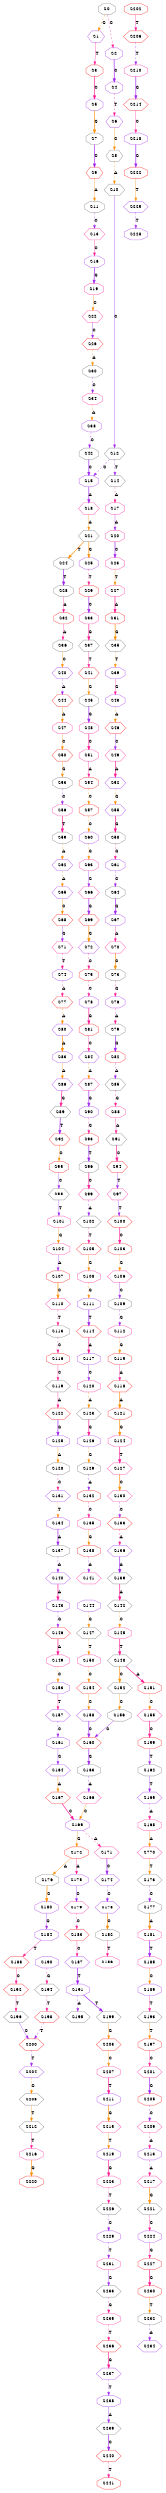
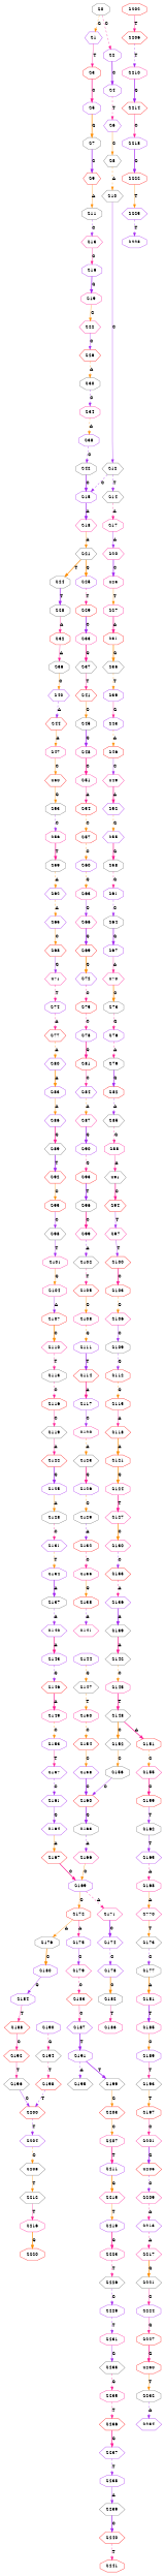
  strict digraph {
    node [color=purple shape=octagon]
    edge [color=deeppink style=dashed]
    S0 [color=gray40]
    S1 [shape=hexagon]
    S2
    S3 [color=red]
    S4
    S5
    S6 [shape=hexagon]
    S7 [color=gray40]
    S8 [color=gray40 shape=hexagon]
    S9 [color=red shape=hexagon]
    S10 [color=gray40 shape=hexagon]
    S11 [color=gray40]
    S12 [color=gray40 shape=hexagon]
    S13 [color=deeppink shape=hexagon]
    S14 [color=gray40 shape=hexagon]
    S15
    S16
    S17 [color=deeppink]
    S18 [color=deeppink shape=hexagon]
    S19 [color=deeppink]
-   S20 [color=deeppink]
+   S20 [color=deeppink shape=hexagon]
    S21 [color=gray40 shape=hexagon]
    S22 [color=deeppink shape=hexagon]
    S23 [color=deeppink]
    S24 [color=gray40]
    S25
    S26 [color=red shape=hexagon]
    S27 [color=deeppink]
    S28 [color=gray40]
    S29 [color=red]
    S30 [color=gray40]
    S31 [color=red]
    S32 [color=red]
    S33 [color=deeppink]
    S34 [color=deeppink]
    S35 [color=gray40 shape=hexagon]
    S36 [color=gray40]
    S37 [color=gray40 shape=hexagon]
    S38
    S39
    S40 [shape=hexagon]
    S41 [color=red shape=hexagon]
    S42 [color=gray40]
    S43
    S44 [color=red shape=hexagon]
    S45 [color=gray40]
-   S46 [color=red shape=hexagon]
+   S46 [color=red]
    S47 [color=deeppink]
    S48 [color=deeppink]
    S49 [color=deeppink shape=hexagon]
    S50 [color=red shape=hexagon]
    S51 [color=deeppink]
    S52 [shape=hexagon]
    S53 [color=gray40]
    S54 [color=red]
    S55 [shape=hexagon]
    S56 [color=deeppink]
    S57 [color=red]
    S58 [color=gray40]
    S59 [color=gray40]
    S60
    S61
    S62 [shape=hexagon]
    S63 [color=deeppink]
    S64 [color=gray40]
    S65 [shape=hexagon]
    S66 [color=deeppink shape=hexagon]
    S67
    S68 [color=red shape=hexagon]
    S69 [color=red shape=hexagon]
    S70 [color=deeppink shape=hexagon]
    S71 [color=deeppink shape=hexagon]
    S72 [shape=hexagon]
    S73 [color=gray40]
    S74
    S75 [color=red]
    S76
    S77 [color=red shape=hexagon]
    S78
    S79 [color=gray40]
    S80 [shape=hexagon]
    S81 [color=red]
    S82 [color=red]
    S83
    S84 [shape=hexagon]
    S85 [color=gray40 shape=hexagon]
    S86 [shape=hexagon]
    S87 [color=deeppink shape=hexagon]
    S88 [color=deeppink]
    S89 [color=gray40 shape=hexagon]
    S90
    S91 [color=gray40 shape=hexagon]
    S92 [color=red shape=hexagon]
    S93 [color=red]
    S94 [color=red shape=hexagon]
    S95 [color=red]
    S96 [color=gray40]
    S97 [color=deeppink shape=hexagon]
    S98 [color=gray40 shape=hexagon]
    S99 [color=deeppink shape=hexagon]
    S100 [color=red shape=hexagon]
    S101 [color=deeppink]
    S102 [color=gray40 shape=hexagon]
    S103 [color=red]
    S104 [color=deeppink]
    S105 [color=red shape=hexagon]
    S106 [color=deeppink shape=hexagon]
    S107 [color=red]
    S108 [color=deeppink]
    S109 [color=gray40]
    S110 [color=deeppink shape=hexagon]
    S111
-   S112 [color=deeppink]
+   S112 [color=red]
    S113 [color=gray40]
    S114 [color=red shape=hexagon]
    S115 [color=red]
    S116 [color=red]
    S117
    S118 [color=red shape=hexagon]
    S119 [color=gray40 shape=hexagon]
    S120 [color=deeppink]
    S121 [color=red]
    S122 [color=red shape=hexagon]
    S123 [color=gray40 shape=hexagon]
    S124 [color=deeppink]
    S125
    S126
    S127 [color=deeppink shape=hexagon]
    S128 [color=gray40]
    S129 [color=gray40]
    S130 [color=deeppink shape=hexagon]
    S131 [shape=hexagon]
    S132 [color=red]
    S133 [color=red shape=hexagon]
    S134
    S135 [color=deeppink]
    S136 [shape=hexagon]
    S137 [color=gray40]
    S138 [color=red]
    S139 [color=gray40 shape=hexagon]
    S140 [shape=hexagon]
    S141 [color=deeppink shape=hexagon]
    S142 [color=gray40 shape=hexagon]
    S143
    S145 [color=deeppink]
    S146 [color=red shape=hexagon]
    S147 [color=gray40 shape=hexagon]
    S144
    S148 [color=gray40 shape=hexagon]
    S149 [color=deeppink]
    S150 [color=deeppink]
    S151 [color=red]
    S152 [color=gray40 shape=hexagon]
    S153
    S154 [color=red shape=hexagon]
    S155 [color=deeppink shape=hexagon]
    S156 [color=gray40]
    S157 [shape=hexagon]
    S158 [shape=hexagon]
    S159 [color=red]
    S160 [color=red shape=hexagon]
-   S161
+   S161 [shape=hexagon]
    S162 [color=gray40]
    S163 [color=gray40]
    S164 [shape=hexagon]
    S165 [shape=hexagon]
    S166 [color=deeppink shape=hexagon]
    S167 [color=red shape=hexagon]
    S168 [color=deeppink]
    S169
    n171 [color=deeppink label=S770 shape=hexagon]
    S171 [color=deeppink shape=hexagon]
    S172 [color=red]
    S173 [color=gray40 shape=hexagon]
    S174 [shape=hexagon]
    S175
    S176 [color=gray40]
    S177 [color=gray40]
    S178 [shape=hexagon]
    S179 [color=deeppink shape=hexagon]
    S180
    S181 [color=deeppink]
    S182 [color=gray40]
    S183 [color=red shape=hexagon]
    S184
    S185 [color=deeppink]
    S186 [color=deeppink]
    S187 [shape=hexagon]
    S188 [color=red shape=hexagon]
    S189
    S191
    S192 [color=red shape=hexagon]
    S193 [color=gray40 shape=hexagon]
    S194 [color=gray40 shape=hexagon]
    S190
    S195 [color=gray40 shape=hexagon]
    S199 [color=gray40 shape=hexagon]
    S196 [color=gray40 shape=hexagon]
    S197 [color=red]
    S198 [color=red shape=hexagon]
    S200 [color=red shape=hexagon]
    S201 [color=deeppink shape=hexagon]
    S203 [color=red shape=hexagon]
    S204 [shape=hexagon]
-   S205 [color=red]
+   S205 [color=red shape=hexagon]
    S202 [color=red]
    S206 [color=red shape=hexagon]
    S207 [color=deeppink]
    S208 [color=gray40 shape=hexagon]
    S209 [color=deeppink shape=hexagon]
    S210 [color=deeppink]
    S211
    S212 [color=gray40 shape=hexagon]
-   S213
+   S213 [shape=hexagon]
    S214 [color=red shape=hexagon]
    S215 [color=deeppink shape=hexagon]
    S216 [color=deeppink]
    S217 [color=deeppink shape=hexagon]
    S218
    S219
    S220 [color=red]
    S221 [color=gray40 shape=hexagon]
    S222 [color=red]
    S223 [color=deeppink]
    S224
    S225 [shape=hexagon]
    S226 [color=gray40 shape=hexagon]
    S227 [color=red]
    S228
    S229
    S230 [color=red]
    S231 [color=deeppink]
    S232 [color=gray40]
    S233 [color=gray40 shape=hexagon]
    S234 [shape=hexagon]
    S235 [color=deeppink]
    S236 [color=red shape=hexagon]
    S237 [shape=hexagon]
    S238
    S239 [color=gray40 shape=hexagon]
    S240 [color=red shape=hexagon]
    S241 [color=red]
    S0 -> S1 [color=darkorange label=G]
    S0 -> S2 [label=C]
    S1 -> S3 [label=T style=solid]
    S2 -> S4 [color=purple label=C style=bold]
    S3 -> S5 [label=C style=bold]
    S4 -> S6 [label=T]
    S5 -> S7 [color=darkorange label=G style=bold]
    S6 -> S8 [color=darkorange label=C style=solid]
    S7 -> S9 [color=purple label=C style=bold]
    S8 -> S10 [color=darkorange label=A]
    S9 -> S11 [color=darkorange label=A style=solid]
    S10 -> S12 [color=purple label=C style=solid]
    S11 -> S13 [color=purple label=C]
    S12 -> S14 [color=purple label=T]
    S12 -> S15 [color=purple label=C]
    S13 -> S16 [label=C style=solid]
    S14 -> S17 [label=A]
    S15 -> S18 [color=purple label=A style=bold]
    S16 -> S19 [color=purple label=G style=bold]
    S17 -> S20 [color=purple label=A style=solid]
    S18 -> S21 [color=darkorange label=A style=solid]
    S19 -> S22 [color=darkorange label=C style=solid]
    S20 -> S23 [color=purple label=C style=bold]
    S21 -> S24 [color=darkorange label=T style=bold]
    S21 -> S25 [color=darkorange label=G style=bold]
    S22 -> S26 [color=purple label=C style=solid]
    S23 -> S27 [color=darkorange label=T style=solid]
    S24 -> S28 [color=purple label=T style=bold]
    S25 -> S29 [label=T]
    S26 -> S30 [color=darkorange label=A]
    S27 -> S31 [label=A style=bold]
    S28 -> S32 [label=A style=solid]
    S29 -> S33 [color=purple label=C style=bold]
    S30 -> S34 [color=purple label=C]
    S31 -> S35 [color=darkorange label=G style=bold]
    S32 -> S36 [label=A style=solid]
    S33 -> S37 [label=G style=bold]
    S34 -> S38 [color=darkorange label=A]
    S35 -> S39 [color=darkorange label=T]
    S36 -> S40 [color=darkorange label=C style=solid]
    S37 -> S41 [label=T style=solid]
    S38 -> S42 [color=purple label=C]
    S39 -> S43 [label=G style=solid]
    S40 -> S44 [color=purple label=A]
    S41 -> S45 [color=darkorange label=G style=solid]
    S42 -> S15 [color=purple label=C style=bold]
    S43 -> S46 [color=darkorange label=A]
    S44 -> S47 [color=darkorange label=A style=solid]
    S45 -> S48 [color=purple label=G style=bold]
    S46 -> S49 [color=purple label=C style=solid]
    S47 -> S50 [color=darkorange label=C style=solid]
    S48 -> S51 [label=C style=bold]
    S49 -> S52 [label=A style=bold]
    S50 -> S53 [color=darkorange label=G style=solid]
    S51 -> S54 [label=A style=solid]
    S52 -> S55 [color=darkorange label=G]
    S53 -> S56 [color=purple label=C]
    S54 -> S57 [color=darkorange label=C]
    S55 -> S58 [label=G style=bold]
    S56 -> S59 [label=T style=bold]
    S57 -> S60 [color=darkorange label=C]
    S58 -> S61 [label=G]
    S59 -> S62 [color=darkorange label=A]
    S60 -> S63 [color=darkorange label=G]
    S61 -> S64 [color=purple label=C]
    S62 -> S65 [color=darkorange label=A]
    S63 -> S66 [color=purple label=G style=solid]
    S64 -> S67 [color=purple label=G style=bold]
    S65 -> S68 [color=darkorange label=C style=solid]
    S66 -> S69 [color=purple label=G style=bold]
    S67 -> S70 [label=A style=solid]
    S68 -> S71 [color=purple label=G style=solid]
    S69 -> S72 [color=darkorange label=G style=bold]
    S70 -> S73 [color=darkorange label=C style=bold]
    S71 -> S74 [label=T]
    S72 -> S75 [label=C]
    S73 -> S76 [label=G]
    S74 -> S77 [label=A]
    S75 -> S78 [label=C]
    S76 -> S79 [label=A]
    S77 -> S80 [color=darkorange label=A]
    S78 -> S81 [label=G style=bold]
    S79 -> S82 [color=purple label=G style=bold]
    S80 -> S83 [color=darkorange label=A style=bold]
    S81 -> S84 [label=C style=solid]
    S82 -> S85 [color=purple label=A]
    S83 -> S86 [color=darkorange label=A style=solid]
    S84 -> S87 [color=darkorange label=A]
    S85 -> S88 [label=G]
    S86 -> S89 [label=G style=bold]
    S87 -> S90 [color=purple label=G style=bold]
    S88 -> S91 [label=A style=solid]
    S89 -> S92 [color=purple label=T style=bold]
    S90 -> S93 [label=G]
    S91 -> S94 [label=C style=bold]
    S92 -> S95 [color=darkorange label=C style=solid]
    S93 -> S96 [color=purple label=T style=bold]
    S94 -> S97 [color=purple label=T style=solid]
    S95 -> S98 [color=purple label=C style=solid]
    S96 -> S99 [label=C style=bold]
    S97 -> S100 [color=purple label=T style=solid]
    S98 -> S101 [color=purple label=T style=solid]
    S99 -> S102 [color=purple label=A]
    S100 -> S103 [label=C style=bold]
    S101 -> S104 [color=darkorange label=G style=solid]
    S102 -> S105 [label=T]
    S103 -> S106 [color=darkorange label=G]
    S104 -> S107 [color=purple label=A style=solid]
    S105 -> S108 [color=darkorange label=G style=solid]
    S106 -> S109 [color=purple label=C style=solid]
    S107 -> S110 [color=darkorange label=C style=bold]
    S108 -> S111 [color=darkorange label=G]
    S109 -> S112 [color=purple label=G]
    S110 -> S113 [label=T]
    S111 -> S114 [color=purple label=T style=bold]
    S112 -> S115 [color=darkorange label=G]
    S113 -> S116 [label=C]
    S114 -> S117 [label=A style=bold]
    S115 -> S118 [label=A style=solid]
    S116 -> S119 [label=C style=solid]
    S117 -> S120 [color=purple label=C style=solid]
    S118 -> S121 [color=darkorange label=A style=bold]
    S119 -> S122 [label=A style=solid]
    S120 -> S123 [color=darkorange label=A]
    S121 -> S124 [color=darkorange label=G style=bold]
    S122 -> S125 [color=purple label=G style=bold]
    S123 -> S126 [label=G style=bold]
    S124 -> S127 [label=T style=bold]
    S125 -> S128 [color=darkorange label=A style=solid]
    S126 -> S129 [color=darkorange label=G]
    S127 -> S130 [color=darkorange label=C style=bold]
    S128 -> S131 [label=C]
    S129 -> S132 [color=purple label=A]
    S130 -> S133 [color=purple label=C]
    S131 -> S134 [color=darkorange label=T]
    S132 -> S135 [label=C]
    S133 -> S136 [label=A]
    S134 -> S137 [color=purple label=A style=bold]
    S135 -> S138 [color=darkorange label=G style=solid]
    S136 -> S139 [color=purple label=A style=bold]
    S137 -> S140 [color=purple label=A]
    S138 -> S141 [color=purple label=A]
    S139 -> S142 [label=A style=bold]
    S140 -> S143 [label=A style=bold]
    S142 -> S145 [color=darkorange label=C]
    S143 -> S146 [color=purple label=G]
    S145 -> S148 [label=T style=bold]
    S146 -> S149 [label=A style=bold]
    S147 -> S150 [color=darkorange label=T]
    S144 -> S147 [color=darkorange label=G]
    S148 -> S151 [label=A style=bold]
    S148 -> S152 [color=darkorange label=C style=bold]
    S149 -> S153 [color=darkorange label=C]
    S150 -> S154 [color=darkorange label=C]
    S151 -> S155 [color=darkorange label=C]
    S152 -> S156 [color=darkorange label=C style=solid]
    S153 -> S157 [label=T style=solid]
    S154 -> S158 [color=darkorange label=C style=solid]
    S155 -> S159 [label=C style=bold]
    S156 -> S160 [color=purple label=C style=solid]
    S157 -> S161 [color=purple label=C]
    S158 -> S160 [color=purple label=C style=bold]
    S159 -> S162 [color=purple label=T style=solid]
    S160 -> S163 [color=purple label=G style=bold]
    S161 -> S164 [color=purple label=G style=solid]
    S162 -> S165 [color=purple label=T style=solid]
    S163 -> S166 [color=purple label=A]
    S164 -> S167 [color=darkorange label=A style=solid]
    S165 -> S168 [label=A]
    S166 -> S169 [color=darkorange label=C style=solid]
    S167 -> S169 [label=C style=bold]
    S168 -> n171 [color=darkorange label=A style=solid]
    S169 -> S171 [label=A]
    S169 -> S172 [color=darkorange label=G style=solid]
    n171 -> S173 [color=darkorange label=T style=solid]
    S171 -> S174 [color=purple label=C style=bold]
    S172 -> S175 [label=A style=solid]
    S172 -> S176 [color=darkorange label=A style=solid]
    S173 -> S177 [color=purple label=C]
    S174 -> S178 [color=purple label=C]
    S175 -> S179 [color=purple label=C style=solid]
    S176 -> S180 [color=darkorange label=C style=bold]
    S177 -> S181 [color=darkorange label=A style=bold]
    S178 -> S182 [color=darkorange label=C style=bold]
    S179 -> S183 [label=C]
    S180 -> S184 [color=purple label=G style=solid]
    S181 -> S185 [color=purple label=T style=bold]
    S182 -> S186 [label=T style=solid]
    S183 -> S187 [label=C style=solid]
    S184 -> S188 [label=T style=solid]
    S185 -> S189 [color=darkorange label=C style=solid]
    S187 -> S191 [color=purple label=T style=bold]
    S188 -> S192 [label=C style=solid]
    S189 -> S193 [label=T style=solid]
    S191 -> S195 [color=purple label=A]
    S191 -> S199 [color=purple label=T style=bold]
    S192 -> S196 [label=T style=solid]
    S193 -> S197 [color=darkorange label=T style=solid]
    S194 -> S198 [label=T]
    S190 -> S194 [label=G]
    S199 -> S203 [color=darkorange label=G style=solid]
    S196 -> S200 [color=purple label=C style=solid]
    S197 -> S201 [label=C style=solid]
    S198 -> S200 [color=purple label=T]
    S200 -> S204 [color=purple label=T]
    S201 -> S205 [color=purple label=G style=bold]
    S203 -> S207 [color=darkorange label=C style=solid]
    S204 -> S208 [color=darkorange label=G]
    S205 -> S209 [color=purple label=C]
    S202 -> S206 [label=T style=solid]
    S206 -> S210 [color=purple label=T]
    S207 -> S211 [label=T style=bold]
    S208 -> S212 [color=darkorange label=T style=solid]
    S209 -> S213 [label=A]
    S210 -> S214 [color=purple label=G style=bold]
    S211 -> S215 [color=darkorange label=G style=bold]
    S212 -> S216 [label=T style=solid]
    S213 -> S217 [label=A]
    S214 -> S218 [label=C style=solid]
    S215 -> S219 [color=darkorange label=T style=solid]
    S216 -> S220 [color=darkorange label=G style=bold]
    S217 -> S221 [color=darkorange label=G style=bold]
    S218 -> S222 [color=purple label=G style=bold]
    S219 -> S223 [label=G style=bold]
    S221 -> S224 [label=C style=solid]
    S222 -> S225 [color=darkorange label=T style=solid]
    S223 -> S226 [label=T]
    S224 -> S227 [label=G style=solid]
    S225 -> S228 [color=purple label=T]
    S226 -> S229 [color=purple label=C]
    S227 -> S230 [label=G style=bold]
    S229 -> S231 [color=purple label=T]
    S230 -> S232 [color=darkorange label=T style=solid]
    S231 -> S233 [color=purple label=G style=solid]
    S232 -> S234 [color=purple label=A]
    S233 -> S235 [label=G]
    S235 -> S236 [label=T]
    S236 -> S237 [label=G style=bold]
    S237 -> S238 [color=purple label=T]
    S238 -> S239 [color=purple label=A style=solid]
    S239 -> S240 [color=purple label=C style=bold]
    S240 -> S241 [label=T]
  }
